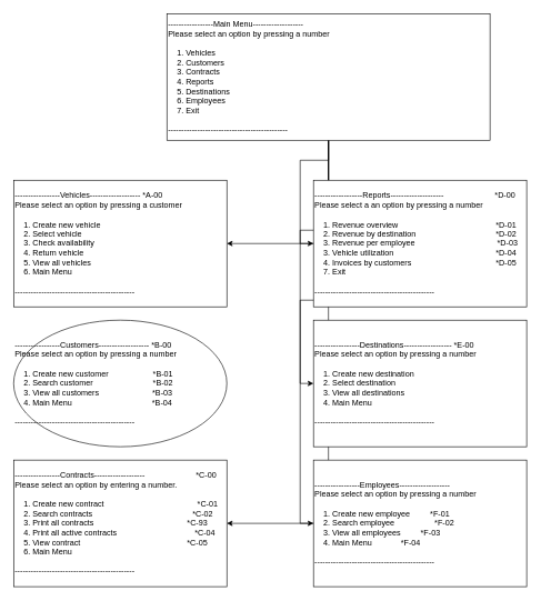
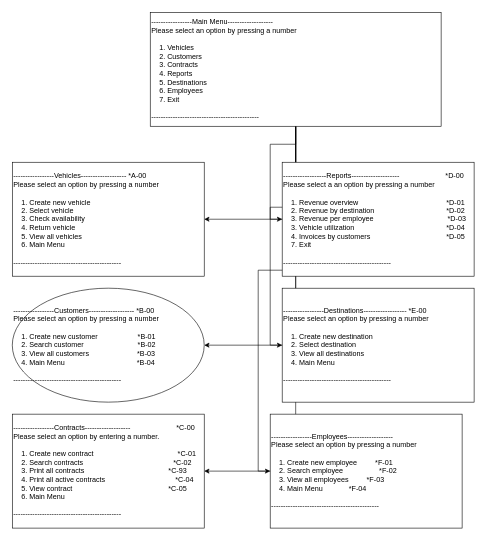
  <mxCell id="0" />
  <mxCell id="1" parent="0" />
  <mxCell id="2" style="edgeStyle=orthogonalEdgeStyle;rounded=0;orthogonalLoop=1;jettySize=auto;html=1;entryX=1;entryY=0.5;entryDx=0;entryDy=0;" edge="1" parent="1" source="8" target="11"><mxGeometry relative="1" as="geometry" /></mxCell>
+ <mxCell id="3" style="edgeStyle=orthogonalEdgeStyle;rounded=0;orthogonalLoop=1;jettySize=auto;html=1;entryX=1;entryY=0.5;entryDx=0;entryDy=0;" edge="1" parent="1" source="8" target="10"><mxGeometry relative="1" as="geometry" /></mxCell>
  <mxCell id="4" style="edgeStyle=orthogonalEdgeStyle;rounded=0;orthogonalLoop=1;jettySize=auto;html=1;entryX=1;entryY=0.5;entryDx=0;entryDy=0;" edge="1" parent="1" source="8" target="9"><mxGeometry relative="1" as="geometry" /></mxCell>
  <mxCell id="5" style="edgeStyle=orthogonalEdgeStyle;rounded=0;orthogonalLoop=1;jettySize=auto;html=1;entryX=0;entryY=0.5;entryDx=0;entryDy=0;" edge="1" parent="1" source="8" target="14"><mxGeometry relative="1" as="geometry" /></mxCell>
  <mxCell id="6" style="edgeStyle=orthogonalEdgeStyle;rounded=0;orthogonalLoop=1;jettySize=auto;html=1;entryX=0;entryY=0.5;entryDx=0;entryDy=0;" edge="1" parent="1" source="8" target="13"><mxGeometry relative="1" as="geometry" /></mxCell>
  <mxCell id="7" style="edgeStyle=orthogonalEdgeStyle;rounded=0;orthogonalLoop=1;jettySize=auto;html=1;entryX=0;entryY=0.5;entryDx=0;entryDy=0;" edge="1" parent="1" source="8" target="12"><mxGeometry relative="1" as="geometry" /></mxCell>
  <mxCell id="8" value="&lt;div&gt;&lt;span&gt;-----------------Main Menu-------------------&lt;/span&gt;&lt;br&gt;&lt;/div&gt;&lt;div&gt;Please select an option by pressing a number&lt;/div&gt;&lt;div&gt;&lt;br&gt;&lt;/div&gt;&lt;div&gt;&amp;nbsp; &amp;nbsp; 1. Vehicles&lt;/div&gt;&lt;div&gt;&amp;nbsp; &amp;nbsp; 2. Customers&lt;/div&gt;&lt;div&gt;&amp;nbsp; &amp;nbsp; 3. Contracts&lt;/div&gt;&lt;div&gt;&amp;nbsp; &amp;nbsp; 4. Reports&lt;/div&gt;&lt;div&gt;&amp;nbsp; &amp;nbsp; 5. Destinations&lt;/div&gt;&lt;div&gt;&amp;nbsp; &amp;nbsp; 6. Employees&lt;/div&gt;&lt;div&gt;&amp;nbsp; &amp;nbsp; 7. Exit&lt;/div&gt;&lt;div&gt;&amp;nbsp; &amp;nbsp;&amp;nbsp;&lt;/div&gt;&lt;div&gt;---------------------------------------------&lt;/div&gt;" style="rounded=0;whiteSpace=wrap;html=1;align=left;" vertex="1" parent="1"><mxGeometry x="250" y="20" width="485" height="190" as="geometry" /></mxCell>
- <mxCell id="9" value="&lt;div&gt;-----------------Vehicles------------------- &lt;span&gt;&#09;&lt;/span&gt;*A-00&lt;/div&gt;&lt;div&gt;Please select an option by pressing a customer&lt;/div&gt;&lt;div&gt;&lt;br&gt;&lt;/div&gt;&lt;div&gt;&amp;nbsp; &amp;nbsp; 1. Create new vehicle&lt;/div&gt;&lt;div&gt;&amp;nbsp; &amp;nbsp; 2. Select vehicle&lt;/div&gt;&lt;div&gt;&amp;nbsp; &amp;nbsp; 3. Check availability&lt;/div&gt;&lt;div&gt;&amp;nbsp; &amp;nbsp; 4. Return vehicle&amp;nbsp;&amp;nbsp;&lt;/div&gt;&lt;div&gt;&amp;nbsp; &amp;nbsp; 5. View all vehicles&lt;/div&gt;&lt;div&gt;&amp;nbsp; &amp;nbsp; 6. Main Menu&lt;/div&gt;&lt;div&gt;&lt;br&gt;&lt;/div&gt;&lt;div&gt;---------------------------------------------&lt;/div&gt;" style="rounded=0;whiteSpace=wrap;html=1;align=left;" vertex="1" parent="1"><mxGeometry x="20" y="270" width="320" height="190" as="geometry" /></mxCell>
+ <mxCell id="9" value="&lt;div&gt;-----------------Vehicles------------------- &lt;span&gt;&#09;&lt;/span&gt;*A-00&lt;/div&gt;&lt;div&gt;Please select an option by pressing a number&lt;/div&gt;&lt;div&gt;&lt;br&gt;&lt;/div&gt;&lt;div&gt;&amp;nbsp; &amp;nbsp; 1. Create new vehicle&lt;/div&gt;&lt;div&gt;&amp;nbsp; &amp;nbsp; 2. Select vehicle&lt;/div&gt;&lt;div&gt;&amp;nbsp; &amp;nbsp; 3. Check availability&lt;/div&gt;&lt;div&gt;&amp;nbsp; &amp;nbsp; 4. Return vehicle&amp;nbsp;&amp;nbsp;&lt;/div&gt;&lt;div&gt;&amp;nbsp; &amp;nbsp; 5. View all vehicles&lt;/div&gt;&lt;div&gt;&amp;nbsp; &amp;nbsp; 6. Main Menu&lt;/div&gt;&lt;div&gt;&lt;br&gt;&lt;/div&gt;&lt;div&gt;---------------------------------------------&lt;/div&gt;" style="rounded=0;whiteSpace=wrap;html=1;align=left;" vertex="1" parent="1"><mxGeometry x="20" y="270" width="320" height="190" as="geometry" /></mxCell>
  <mxCell id="10" value="&lt;div&gt;-----------------Customers-------------------&lt;span&gt;&#09;&lt;/span&gt;*B-00&lt;/div&gt;&lt;div&gt;Please select an option by pressing a number&lt;/div&gt;&lt;div&gt;&lt;br&gt;&lt;/div&gt;&lt;div&gt;&amp;nbsp; &amp;nbsp; 1. Create new customer&lt;span&gt;&#09;&#09;&#09;&#09;&lt;/span&gt;&amp;nbsp; &amp;nbsp; &amp;nbsp; &amp;nbsp; &amp;nbsp; &amp;nbsp; &amp;nbsp; &amp;nbsp; &amp;nbsp; &amp;nbsp;*B-01&lt;/div&gt;&lt;div&gt;&amp;nbsp; &amp;nbsp; 2. Search customer&amp;nbsp; &amp;nbsp; &amp;nbsp; &amp;nbsp; &amp;nbsp; &amp;nbsp; &amp;nbsp; &amp;nbsp; &amp;nbsp; &amp;nbsp; &amp;nbsp; &amp;nbsp; &amp;nbsp; &amp;nbsp;&lt;span&gt;&lt;/span&gt;*B-02&lt;/div&gt;&lt;div&gt;&amp;nbsp; &amp;nbsp; 3. View all customers&lt;span&gt;&#09;&#09;&#09;&#09;&lt;/span&gt;&amp;nbsp; &amp;nbsp; &amp;nbsp; &amp;nbsp; &amp;nbsp; &amp;nbsp; &amp;nbsp; &amp;nbsp; &amp;nbsp; &amp;nbsp; &amp;nbsp; &amp;nbsp;*B-03&lt;/div&gt;&lt;div&gt;&amp;nbsp; &amp;nbsp; 4. Main Menu&lt;span&gt;&#09;&#09;&#09;&#09;&#09;&lt;/span&gt;&amp;nbsp; &amp;nbsp; &amp;nbsp; &amp;nbsp; &amp;nbsp; &amp;nbsp; &amp;nbsp; &amp;nbsp; &amp;nbsp; &amp;nbsp; &amp;nbsp; &amp;nbsp; &amp;nbsp; &amp;nbsp; &amp;nbsp; &amp;nbsp; &amp;nbsp; &amp;nbsp;*B-04&lt;/div&gt;&lt;div&gt;&lt;br&gt;&lt;/div&gt;&lt;div&gt;---------------------------------------------&lt;/div&gt;" style="ellipse;whiteSpace=wrap;html=1;align=left;" vertex="1" parent="1"><mxGeometry x="20" y="480" width="320" height="190" as="geometry" /></mxCell>
  <mxCell id="11" value="&lt;div&gt;-----------------Contracts-------------------&amp;nbsp; &amp;nbsp; &amp;nbsp; &amp;nbsp; &amp;nbsp; &amp;nbsp; &amp;nbsp; &amp;nbsp; &amp;nbsp; &amp;nbsp; &amp;nbsp; &amp;nbsp;*C-00&lt;/div&gt;&lt;div&gt;Please select an option by entering a number.&lt;/div&gt;&lt;div&gt;&lt;br&gt;&lt;/div&gt;&lt;div&gt;&amp;nbsp; &amp;nbsp; 1. Create new contract&amp;nbsp; &amp;nbsp; &amp;nbsp; &amp;nbsp; &amp;nbsp; &amp;nbsp; &amp;nbsp; &amp;nbsp; &amp;nbsp; &amp;nbsp; &amp;nbsp; &amp;nbsp; &amp;nbsp; &amp;nbsp; &amp;nbsp; &amp;nbsp; &amp;nbsp; &amp;nbsp; &amp;nbsp; &amp;nbsp; &amp;nbsp; *C-01&lt;/div&gt;&lt;div&gt;&amp;nbsp; &amp;nbsp; 2. Search contracts&amp;nbsp; &amp;nbsp; &amp;nbsp; &amp;nbsp; &amp;nbsp; &amp;nbsp; &amp;nbsp; &amp;nbsp; &amp;nbsp; &amp;nbsp; &amp;nbsp; &amp;nbsp; &amp;nbsp; &amp;nbsp; &amp;nbsp; &amp;nbsp; &amp;nbsp; &amp;nbsp; &amp;nbsp; &amp;nbsp; &amp;nbsp; &amp;nbsp; &amp;nbsp;*C-02&lt;/div&gt;&lt;div&gt;&amp;nbsp; &amp;nbsp; 3. Print all contracts&amp;nbsp; &amp;nbsp; &amp;nbsp; &amp;nbsp; &amp;nbsp; &amp;nbsp; &amp;nbsp; &amp;nbsp; &amp;nbsp; &amp;nbsp; &amp;nbsp; &amp;nbsp; &amp;nbsp; &amp;nbsp; &amp;nbsp; &amp;nbsp; &amp;nbsp; &amp;nbsp; &amp;nbsp; &amp;nbsp; &amp;nbsp; *C-93&lt;/div&gt;&lt;div&gt;&amp;nbsp; &amp;nbsp; 4. Print all active contracts&amp;nbsp; &amp;nbsp; &amp;nbsp; &amp;nbsp; &amp;nbsp; &amp;nbsp; &amp;nbsp; &amp;nbsp; &amp;nbsp; &amp;nbsp; &amp;nbsp; &amp;nbsp; &amp;nbsp; &amp;nbsp; &amp;nbsp; &amp;nbsp; &amp;nbsp; &amp;nbsp;*C-04&lt;/div&gt;&lt;div&gt;&amp;nbsp; &amp;nbsp; 5. View contract&amp;nbsp; &amp;nbsp; &amp;nbsp; &amp;nbsp; &amp;nbsp; &amp;nbsp; &amp;nbsp; &amp;nbsp; &amp;nbsp; &amp;nbsp; &amp;nbsp; &amp;nbsp; &amp;nbsp; &amp;nbsp; &amp;nbsp; &amp;nbsp; &amp;nbsp; &amp;nbsp; &amp;nbsp; &amp;nbsp; &amp;nbsp; &amp;nbsp; &amp;nbsp; &amp;nbsp; *C-05&lt;/div&gt;&lt;div&gt;&amp;nbsp; &amp;nbsp; 6. Main Menu&amp;nbsp; &amp;nbsp; &amp;nbsp; &amp;nbsp; &amp;nbsp; &amp;nbsp; &amp;nbsp; &amp;nbsp; &amp;nbsp; &amp;nbsp; &amp;nbsp; &amp;nbsp; &amp;nbsp; &amp;nbsp; &amp;nbsp; &amp;nbsp; &amp;nbsp; &amp;nbsp; &amp;nbsp; &amp;nbsp; &amp;nbsp; &amp;nbsp; &amp;nbsp; &amp;nbsp; &amp;nbsp; &amp;nbsp;&amp;nbsp;&lt;/div&gt;&lt;div&gt;&lt;br&gt;&lt;/div&gt;&lt;div&gt;---------------------------------------------&lt;/div&gt;" style="rounded=0;whiteSpace=wrap;html=1;align=left;" vertex="1" parent="1"><mxGeometry x="20" y="690" width="320" height="190" as="geometry" /></mxCell>
- <mxCell id="12" value="&lt;div&gt;-----------------Employees-------------------&lt;/div&gt;&lt;div&gt;Please select an option by pressing a number&lt;/div&gt;&lt;div&gt;&lt;br&gt;&lt;/div&gt;&lt;div&gt;&amp;nbsp; &amp;nbsp; 1. Create new employee&lt;span&gt;&#09;&#09;&#09;&#09;&lt;/span&gt;&amp;nbsp; &amp;nbsp; &amp;nbsp; &amp;nbsp; *F-01&lt;/div&gt;&lt;div&gt;&amp;nbsp; &amp;nbsp; 2. Search employee&amp;nbsp; &amp;nbsp; &amp;nbsp; &amp;nbsp; &amp;nbsp; &amp;nbsp; &amp;nbsp; &amp;nbsp; &amp;nbsp;&lt;span&gt;&#09;&#09;&#09;&lt;/span&gt;*F-02&lt;/div&gt;&lt;div&gt;&amp;nbsp; &amp;nbsp; 3. View all employees&lt;span&gt;&#09;&#09;&#09;&#09;&lt;/span&gt;&amp;nbsp; &amp;nbsp; &amp;nbsp; &amp;nbsp; *F-03&lt;/div&gt;&lt;div&gt;&amp;nbsp; &amp;nbsp; 4. Main Menu&lt;span&gt;&#09;&#09;&#09;&#09;&#09;&lt;/span&gt;&amp;nbsp; &amp;nbsp; &amp;nbsp; &amp;nbsp; &amp;nbsp; &amp;nbsp; *F-04&lt;/div&gt;&lt;div&gt;&lt;br&gt;&lt;/div&gt;&lt;div&gt;---------------------------------------------&lt;/div&gt;" style="rounded=0;whiteSpace=wrap;html=1;align=left;" vertex="1" parent="1"><mxGeometry x="470" y="690" width="320" height="190" as="geometry" /></mxCell>
+ <mxCell id="12" value="&lt;div&gt;-----------------Employees-------------------&lt;/div&gt;&lt;div&gt;Please select an option by pressing a number&lt;/div&gt;&lt;div&gt;&lt;br&gt;&lt;/div&gt;&lt;div&gt;&amp;nbsp; &amp;nbsp; 1. Create new employee&lt;span&gt;&#09;&#09;&#09;&#09;&lt;/span&gt;&amp;nbsp; &amp;nbsp; &amp;nbsp; &amp;nbsp; *F-01&lt;/div&gt;&lt;div&gt;&amp;nbsp; &amp;nbsp; 2. Search employee&amp;nbsp; &amp;nbsp; &amp;nbsp; &amp;nbsp; &amp;nbsp; &amp;nbsp; &amp;nbsp; &amp;nbsp; &amp;nbsp;&lt;span&gt;&#09;&#09;&#09;&lt;/span&gt;*F-02&lt;/div&gt;&lt;div&gt;&amp;nbsp; &amp;nbsp; 3. View all employees&lt;span&gt;&#09;&#09;&#09;&#09;&lt;/span&gt;&amp;nbsp; &amp;nbsp; &amp;nbsp; &amp;nbsp; *F-03&lt;/div&gt;&lt;div&gt;&amp;nbsp; &amp;nbsp; 4. Main Menu&lt;span&gt;&#09;&#09;&#09;&#09;&#09;&lt;/span&gt;&amp;nbsp; &amp;nbsp; &amp;nbsp; &amp;nbsp; &amp;nbsp; &amp;nbsp; *F-04&lt;/div&gt;&lt;div&gt;&lt;br&gt;&lt;/div&gt;&lt;div&gt;---------------------------------------------&lt;/div&gt;" style="rounded=0;whiteSpace=wrap;html=1;align=left;" vertex="1" parent="1"><mxGeometry x="450" y="690" width="320" height="190" as="geometry" /></mxCell>
  <mxCell id="13" value="&lt;div&gt;-----------------Destinations------------------ *E-00&lt;/div&gt;&lt;div&gt;Please select an option by pressing a number&lt;/div&gt;&lt;div&gt;&lt;br&gt;&lt;/div&gt;&lt;div&gt;&amp;nbsp; &amp;nbsp; 1. Create new destination&lt;/div&gt;&lt;div&gt;&amp;nbsp; &amp;nbsp; 2. Select destination&lt;/div&gt;&lt;div&gt;&amp;nbsp; &amp;nbsp; 3. View all destinations&lt;/div&gt;&lt;div&gt;&amp;nbsp; &amp;nbsp; 4. Main Menu&lt;/div&gt;&lt;div&gt;&lt;br&gt;&lt;/div&gt;&lt;div&gt;---------------------------------------------&lt;/div&gt;" style="rounded=0;whiteSpace=wrap;html=1;align=left;" vertex="1" parent="1"><mxGeometry x="470" y="480" width="320" height="190" as="geometry" /></mxCell>
  <mxCell id="14" value="&lt;div&gt;------------------Reports--------------------&amp;nbsp; &amp;nbsp; &amp;nbsp; &amp;nbsp; &amp;nbsp; &amp;nbsp; &amp;nbsp; &amp;nbsp; &amp;nbsp; &amp;nbsp; &amp;nbsp; &amp;nbsp;*D-00&lt;/div&gt;&lt;div&gt;Please select a an option by pressing a number&lt;/div&gt;&lt;div&gt;&lt;br&gt;&lt;/div&gt;&lt;div&gt;&amp;nbsp; &amp;nbsp; 1. Revenue overview&amp;nbsp; &amp;nbsp; &amp;nbsp; &amp;nbsp; &amp;nbsp; &amp;nbsp; &amp;nbsp; &amp;nbsp; &amp;nbsp; &amp;nbsp; &amp;nbsp; &amp;nbsp; &amp;nbsp; &amp;nbsp; &amp;nbsp; &amp;nbsp; &amp;nbsp; &amp;nbsp; &amp;nbsp; &amp;nbsp; &amp;nbsp; &amp;nbsp; *D-01&lt;/div&gt;&lt;div&gt;&amp;nbsp; &amp;nbsp; 2. Revenue by destination&amp;nbsp; &amp;nbsp; &amp;nbsp; &amp;nbsp; &amp;nbsp; &amp;nbsp; &amp;nbsp; &amp;nbsp; &amp;nbsp; &amp;nbsp; &amp;nbsp; &amp;nbsp; &amp;nbsp; &amp;nbsp; &amp;nbsp; &amp;nbsp; &amp;nbsp; &amp;nbsp; *D-02&lt;/div&gt;&lt;div&gt;&amp;nbsp; &amp;nbsp; 3. Revenue per employee&amp;nbsp; &amp;nbsp; &amp;nbsp; &amp;nbsp; &amp;nbsp; &amp;nbsp; &amp;nbsp; &amp;nbsp; &amp;nbsp; &amp;nbsp; &amp;nbsp; &amp;nbsp; &amp;nbsp; &amp;nbsp; &amp;nbsp; &amp;nbsp; &amp;nbsp; &amp;nbsp; &amp;nbsp;*D-03&lt;/div&gt;&lt;div&gt;&amp;nbsp; &amp;nbsp; 3. Vehicle utilization&amp;nbsp; &amp;nbsp; &amp;nbsp; &amp;nbsp; &amp;nbsp; &amp;nbsp; &amp;nbsp; &amp;nbsp; &amp;nbsp; &amp;nbsp; &amp;nbsp; &amp;nbsp; &amp;nbsp; &amp;nbsp; &amp;nbsp; &amp;nbsp; &amp;nbsp; &amp;nbsp; &amp;nbsp; &amp;nbsp; &amp;nbsp; &amp;nbsp; &amp;nbsp; *D-04&lt;/div&gt;&lt;div&gt;&amp;nbsp; &amp;nbsp; 4. Invoices by customers&amp;nbsp; &amp;nbsp; &amp;nbsp; &amp;nbsp; &amp;nbsp; &amp;nbsp; &amp;nbsp; &amp;nbsp; &amp;nbsp; &amp;nbsp; &amp;nbsp; &amp;nbsp; &amp;nbsp; &amp;nbsp; &amp;nbsp; &amp;nbsp; &amp;nbsp; &amp;nbsp; &amp;nbsp; *D-05&lt;/div&gt;&lt;div&gt;&amp;nbsp; &amp;nbsp; 7. Exit&lt;/div&gt;&lt;div&gt;&lt;br&gt;&lt;/div&gt;&lt;div&gt;---------------------------------------------&lt;/div&gt;" style="rounded=0;whiteSpace=wrap;html=1;align=left;" vertex="1" parent="1"><mxGeometry x="470" y="270" width="320" height="190" as="geometry" /></mxCell>
